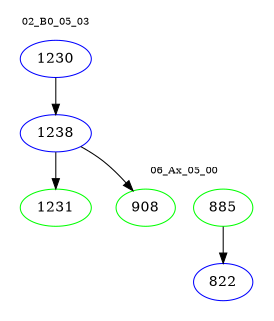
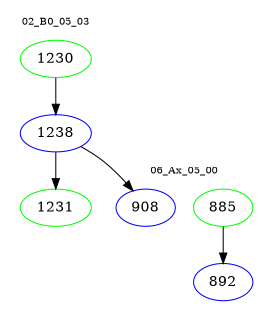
  digraph {
    node [color=green]
    edge [color=black]
    n1 [label=885]
-   n2 [color=blue label=822]
-   n3 [label=908]
-   n4 [color=blue label=1230]
+   n2 [color=blue label=892]
+   n3 [color=blue label=908]
+   n4 [label=1230]
    n5 [color=blue label=1238]
    n6 [label=1231]
    subgraph cluster_1 {
      color=white
      fontsize=10
      label="06_Ax_05_00"
      n1
      n2
      n3
    }
    subgraph cluster_2 {
      color=white
      fontsize=10
      label="02_B0_05_03"
      n4
      n5
      n6
    }
    n1 -> n2
    n4 -> n5
    n5 -> n3
    n5 -> n6
  }
